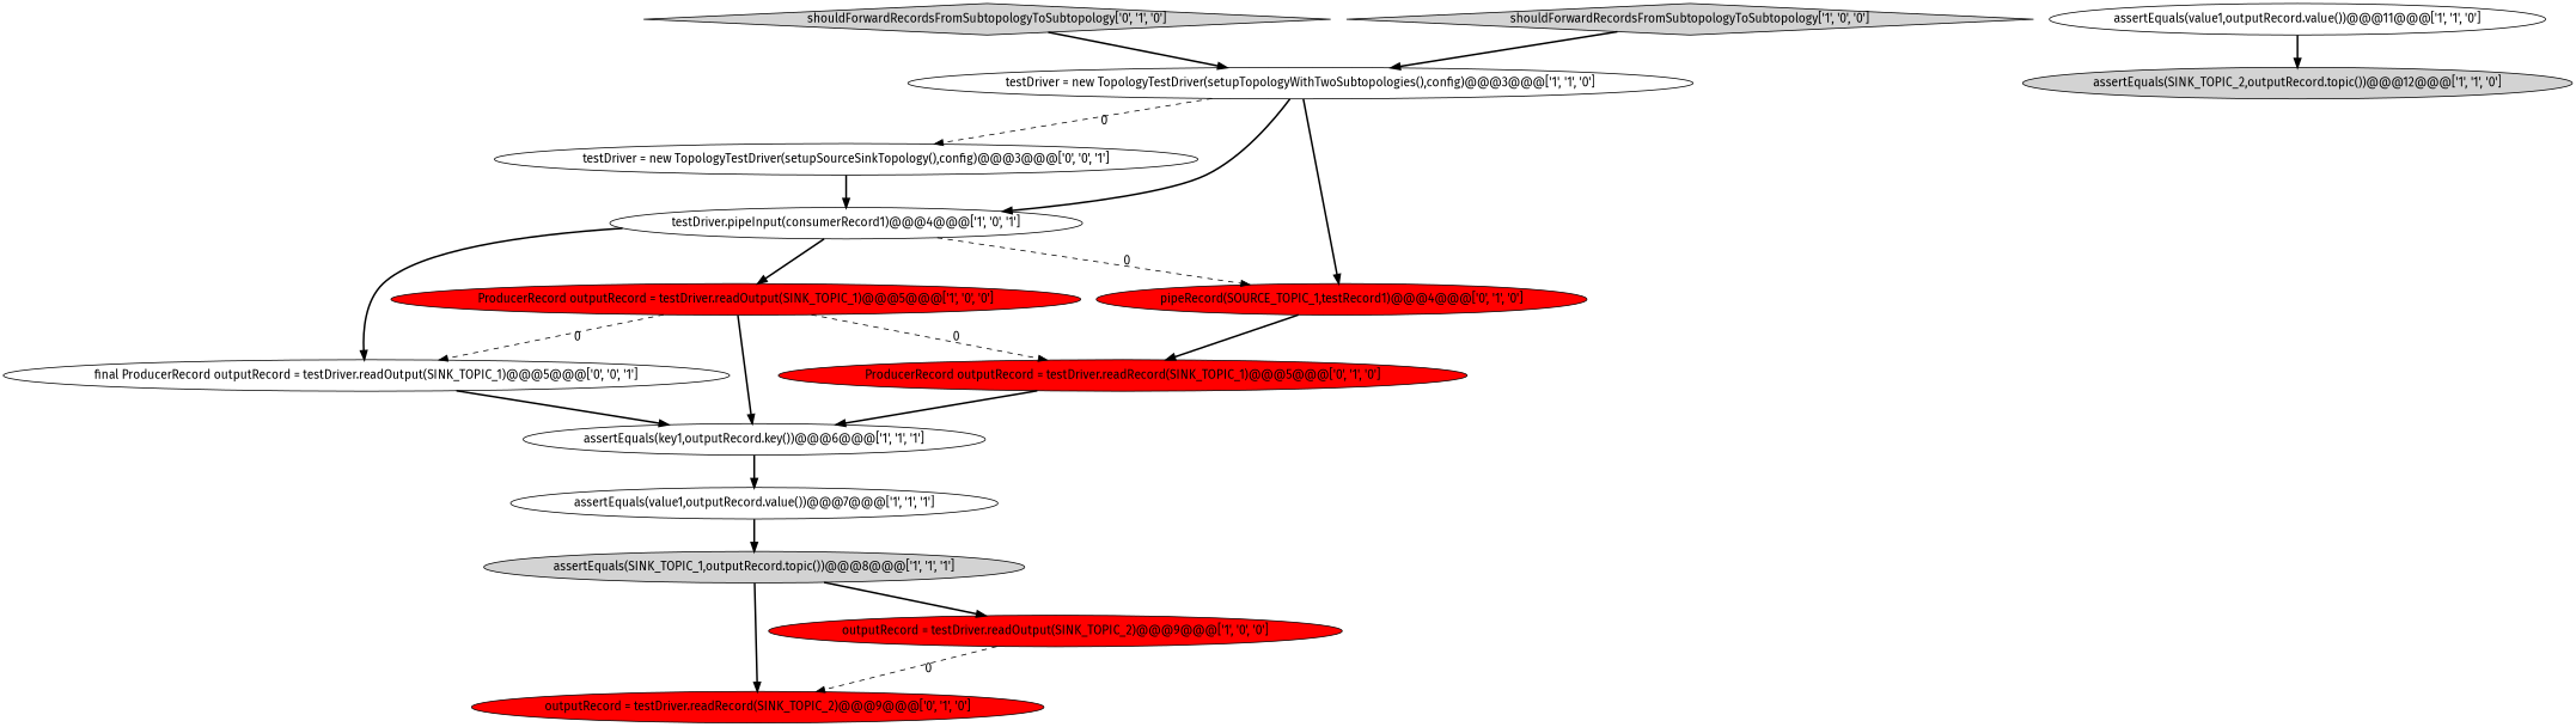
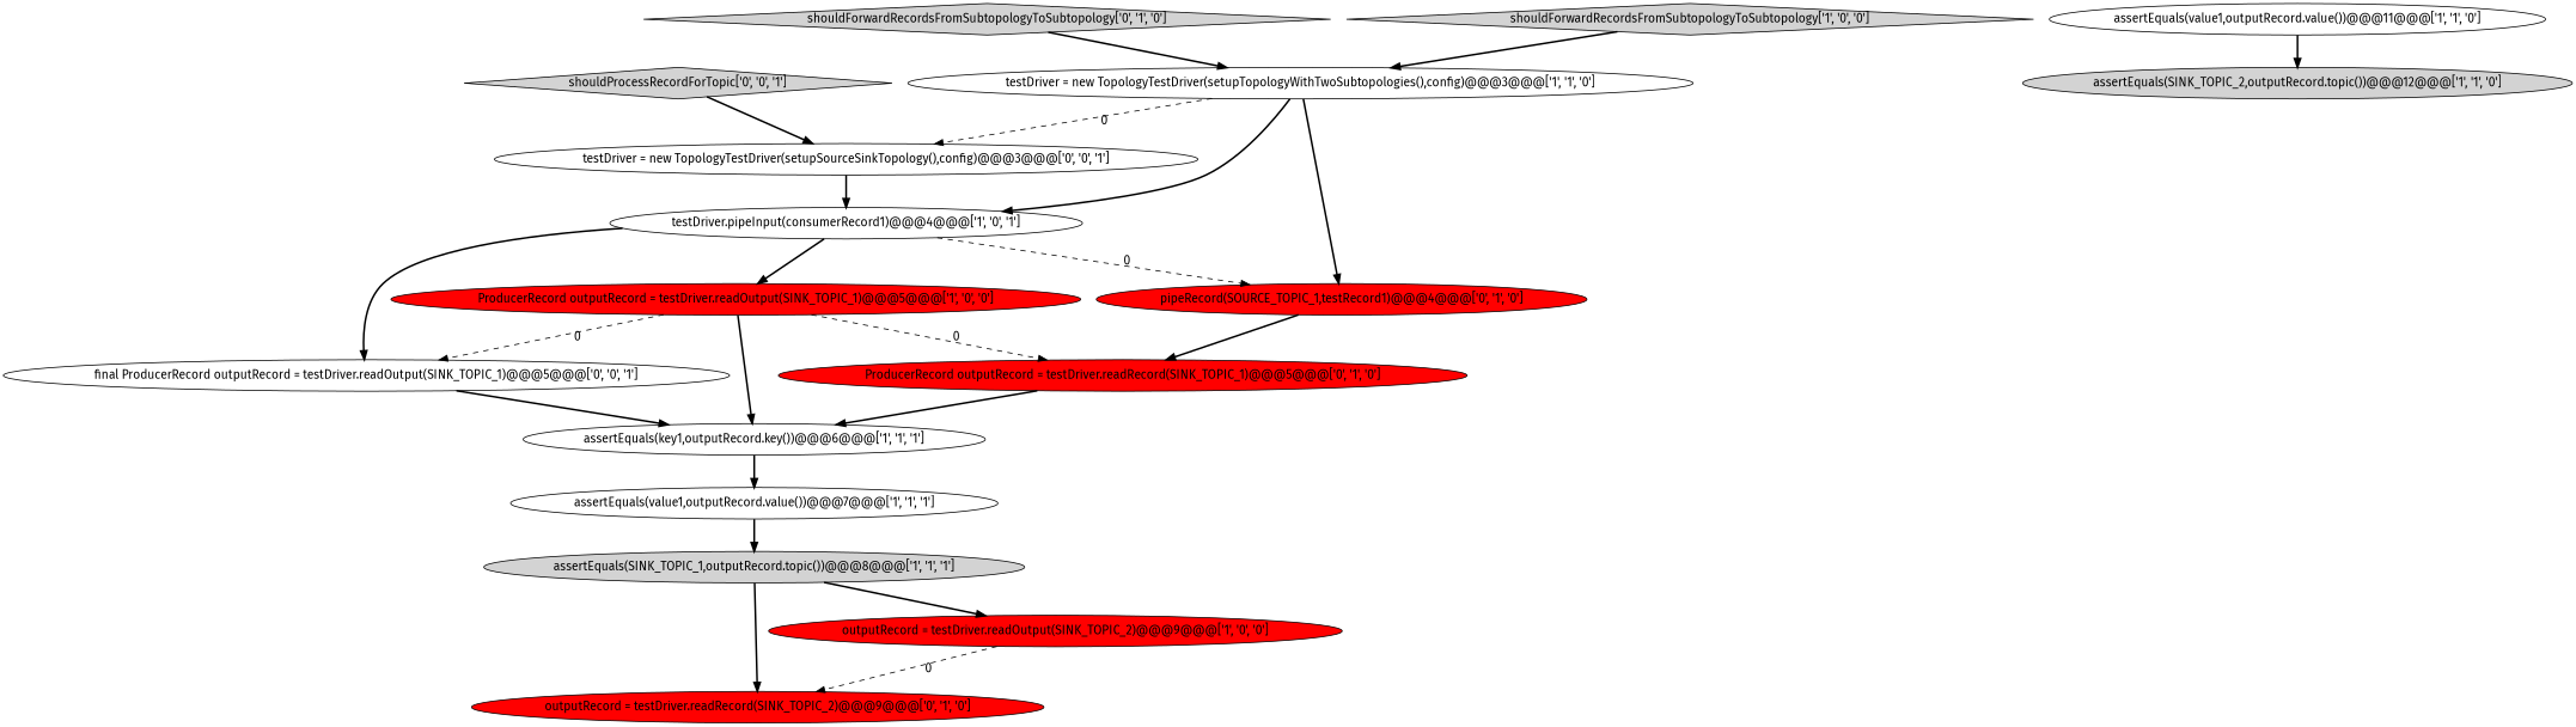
  digraph {
    fontname="Fira Sans"
    node [fillcolor=white fontname="Fira Sans" shape=ellipse style=filled]
    edge [fontname="Fira Sans" style=bold]
    n1 [label="assertEquals(key1,outputRecord.key())@@@6@@@['1', '1', '1']"]
    n2 [label="assertEquals(value1,outputRecord.value())@@@7@@@['1', '1', '1']"]
    n3 [fillcolor=lightgray label="assertEquals(SINK_TOPIC_1,outputRecord.topic())@@@8@@@['1', '1', '1']"]
+   n4 [fillcolor=lightgray label="shouldProcessRecordForTopic['0', '0', '1']" shape=diamond]
    n5 [label="testDriver = new TopologyTestDriver(setupSourceSinkTopology(),config)@@@3@@@['0', '0', '1']"]
    n6 [label="testDriver.pipeInput(consumerRecord1)@@@4@@@['1', '0', '1']"]
    n7 [fillcolor=lightgray label="shouldForwardRecordsFromSubtopologyToSubtopology['0', '1', '0']" shape=diamond]
    n8 [label="testDriver = new TopologyTestDriver(setupTopologyWithTwoSubtopologies(),config)@@@3@@@['1', '1', '0']"]
    n9 [fillcolor=red label="pipeRecord(SOURCE_TOPIC_1,testRecord1)@@@4@@@['0', '1', '0']"]
    n10 [fillcolor=red label="ProducerRecord outputRecord = testDriver.readRecord(SINK_TOPIC_1)@@@5@@@['0', '1', '0']"]
    n11 [fillcolor=lightgray label="shouldForwardRecordsFromSubtopologyToSubtopology['1', '0', '0']" shape=diamond]
    n12 [label="assertEquals(value1,outputRecord.value())@@@11@@@['1', '1', '0']"]
    n13 [fillcolor=lightgray label="assertEquals(SINK_TOPIC_2,outputRecord.topic())@@@12@@@['1', '1', '0']"]
    n14 [fillcolor=red label="outputRecord = testDriver.readRecord(SINK_TOPIC_2)@@@9@@@['0', '1', '0']"]
    n15 [fillcolor=red label="outputRecord = testDriver.readOutput(SINK_TOPIC_2)@@@9@@@['1', '0', '0']"]
    n16 [label="final ProducerRecord outputRecord = testDriver.readOutput(SINK_TOPIC_1)@@@5@@@['0', '0', '1']"]
    n17 [fillcolor=red label="ProducerRecord outputRecord = testDriver.readOutput(SINK_TOPIC_1)@@@5@@@['1', '0', '0']"]
    n1 -> n2
    n2 -> n3
    n3 -> n14
    n3 -> n15
+   n4 -> n5
    n5 -> n6
    n6 -> n9 [label=0 style=dashed]
    n6 -> n16
    n6 -> n17
    n7 -> n8
    n8 -> n5 [label=0 style=dashed]
    n8 -> n6
    n8 -> n9
    n9 -> n10
    n10 -> n1
    n11 -> n8
    n12 -> n13
    n15 -> n14 [label=0 style=dashed]
    n16 -> n1
    n17 -> n1
    n17 -> n10 [label=0 style=dashed]
    n17 -> n16 [label=0 style=dashed]
  }
